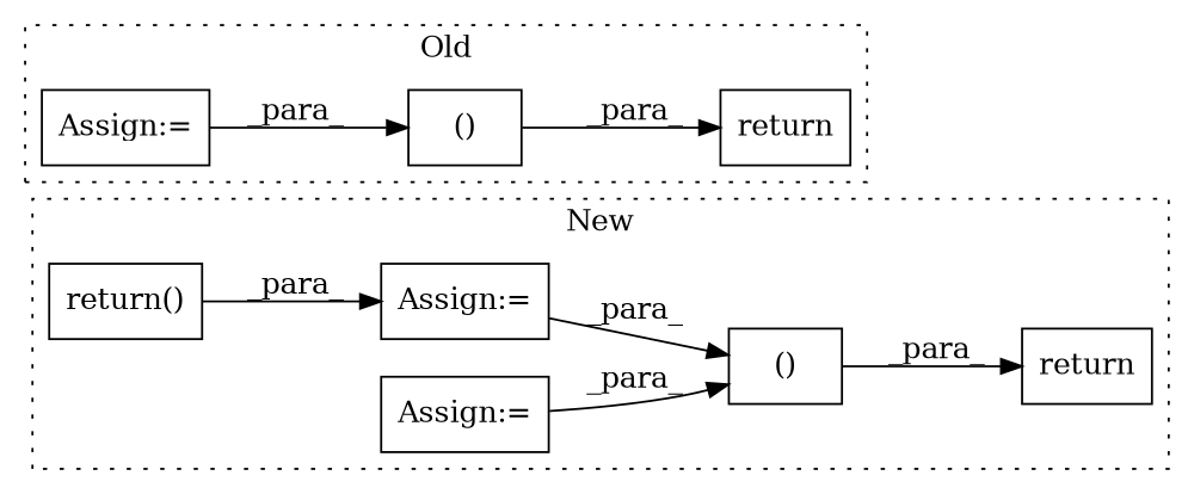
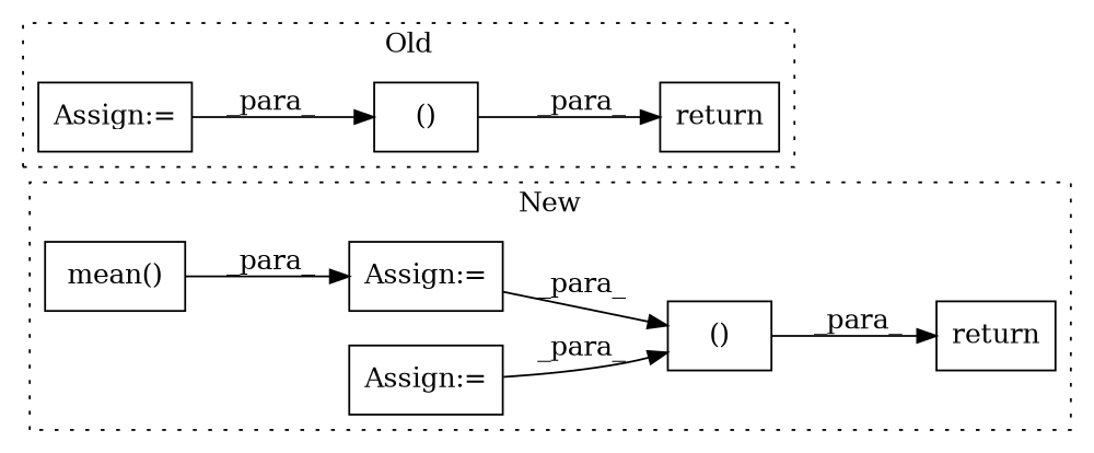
  digraph {
    rankdir=LR
    node [a=68 l=3 shape=box]
-   n1 [a=75 l="8,1" label="return()" s="44137,44151"]
+   n1 [a=75 l="8,1" label="mean()" s="44137,44151"]
    n2 [label="Assign:=" s=44134]
    n3 [a=54 l=9 label="()" s=44512]
    n4 [a=93 l=7 label=return s=44477]
    n5 [label="Assign:=" s=44455]
    n6 [a=54 l=9 label="()" s=43455]
    n7 [a=93 l=7 label=return s=43442]
    n8 [label="Assign:=" s=43428]
    subgraph cluster_1 {
      label=New
      style=dotted
      n1
      n2
      n3
      n4
      n5
    }
    subgraph cluster_2 {
      label=Old
      style=dotted
      n6
      n7
      n8
    }
    n1 -> n2 [label=_para_]
    n2 -> n3 [label=_para_]
    n3 -> n4 [label=_para_]
    n5 -> n3 [label=_para_]
    n6 -> n7 [label=_para_]
    n8 -> n6 [label=_para_]
  }
